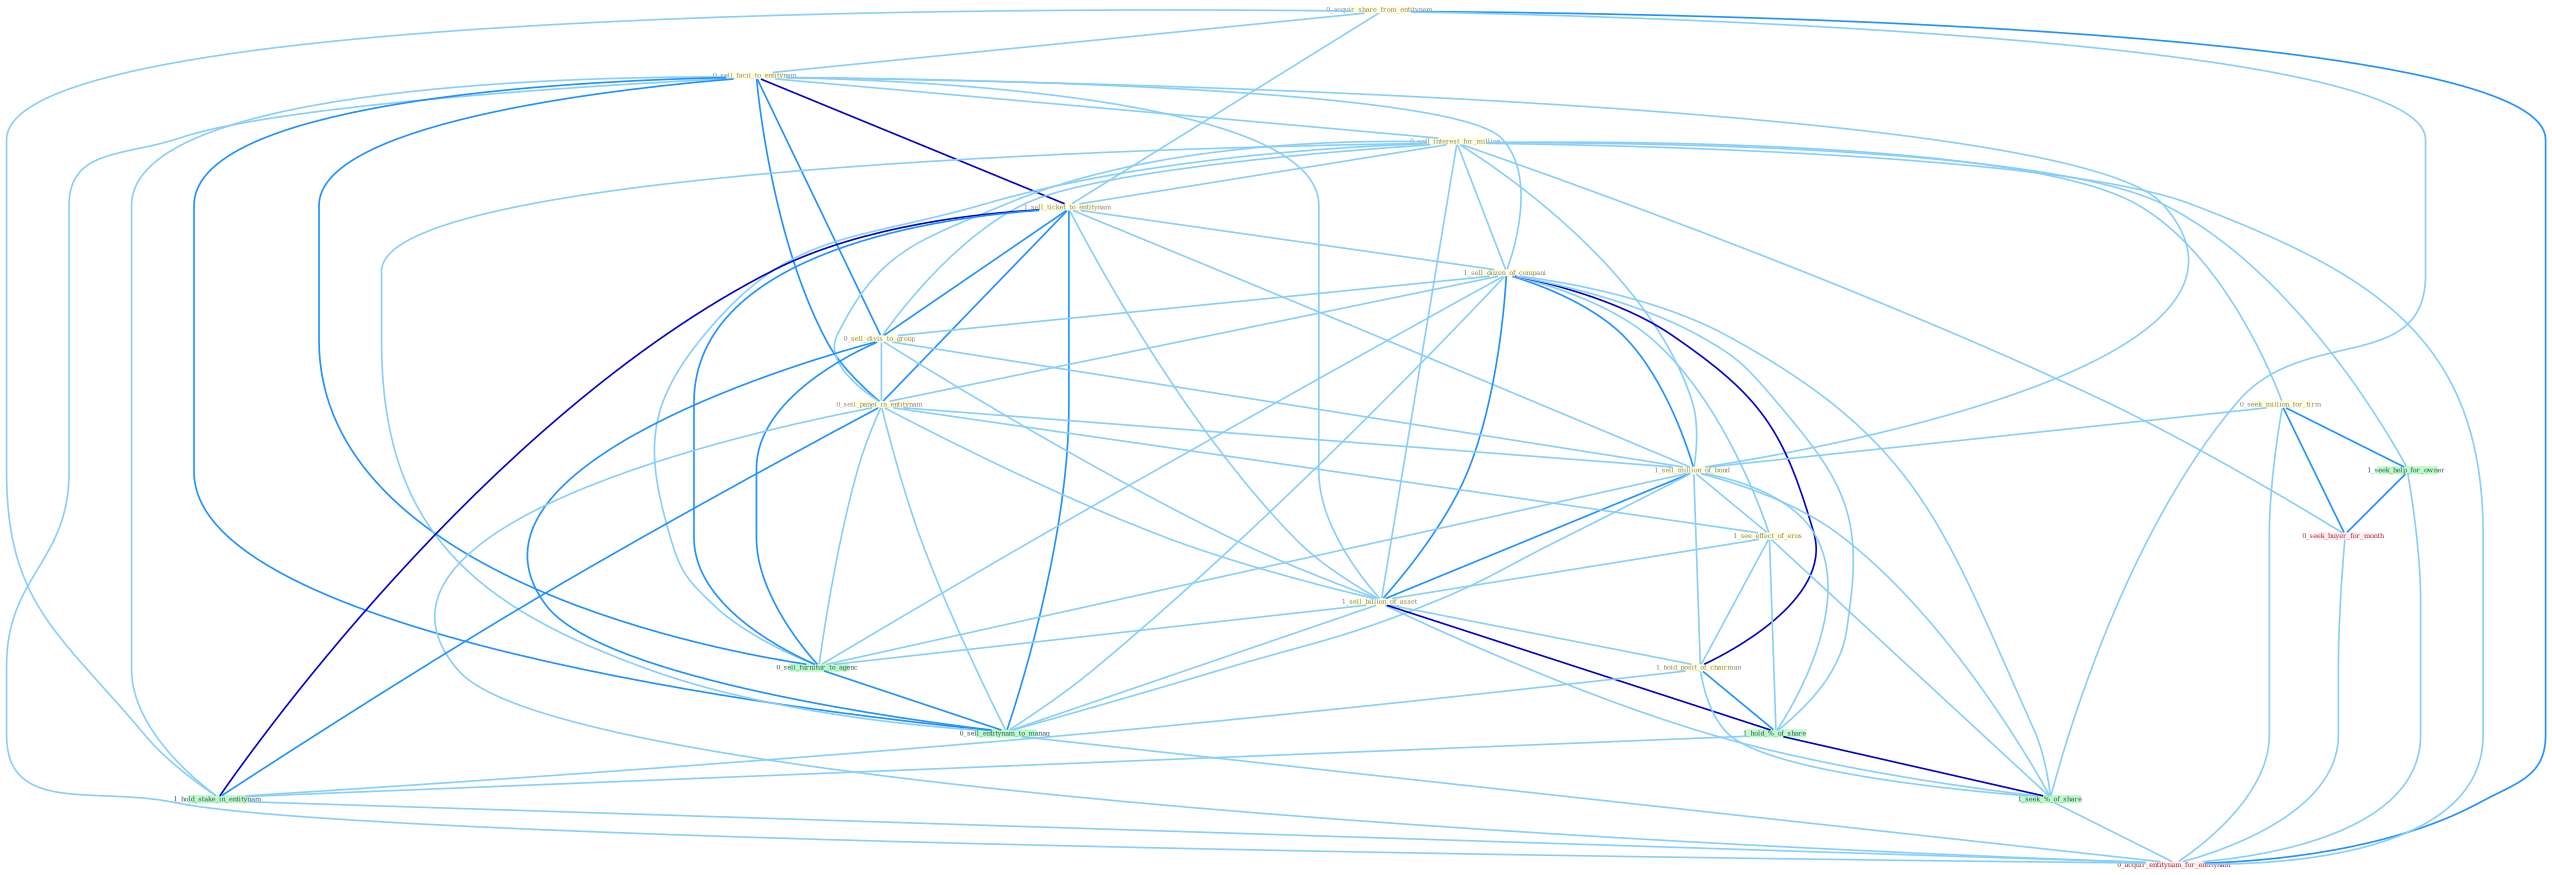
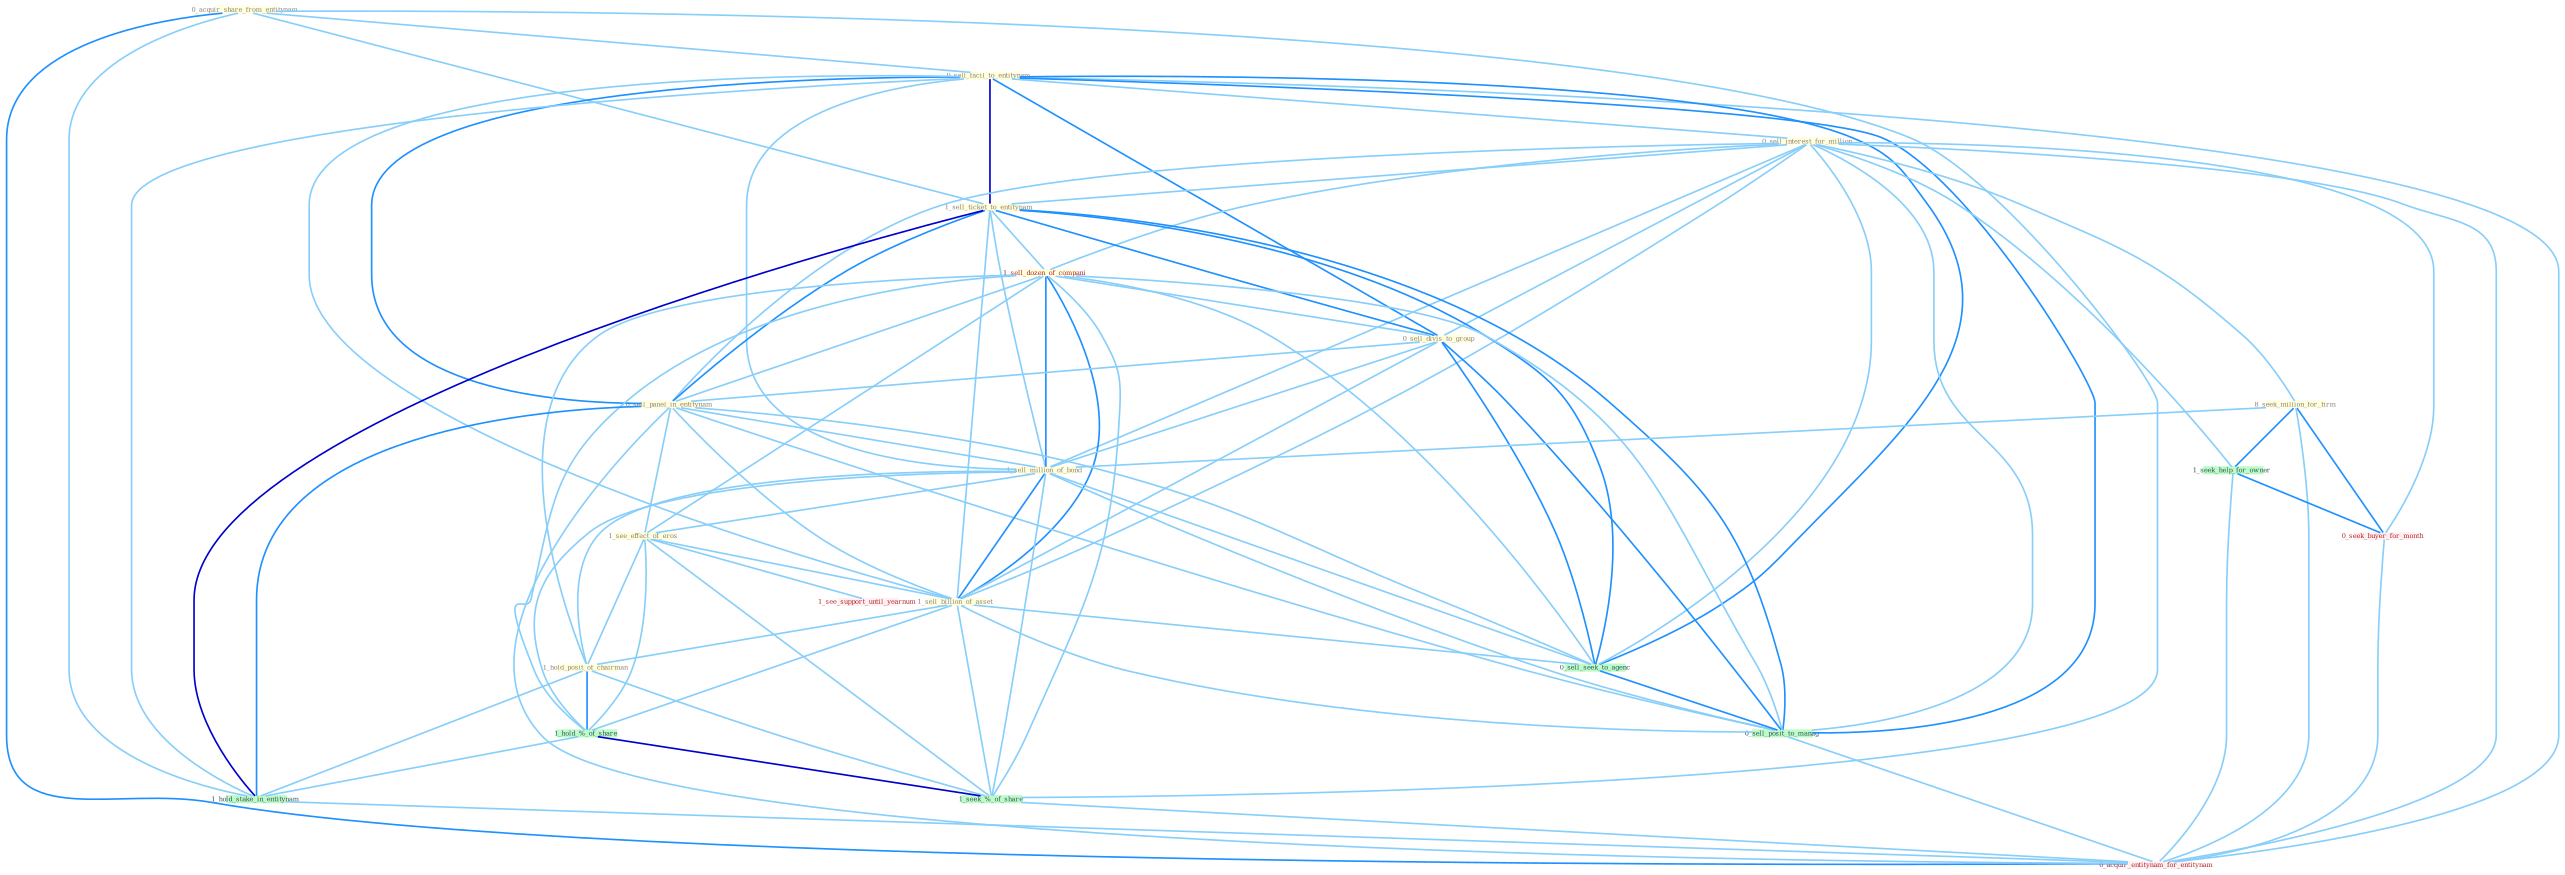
  graph {
    node [color="#ffffe0" fixedsize=true fontcolor="#8b7d6b" fontsize=4 shape=polygon style=filled]
    edge [color="#87cefa" w=1]
    "0_acquir_share_from_entitynam " [height=.06 width=.5]
    "0_sell_facil_to_entitynam " [height=.06 width=.5]
    "0_sell_interest_for_million " [height=.06 width=.5]
    "1_sell_ticket_to_entitynam " [height=.06 width=.5]
-   "1_sell_dozen_of_compani " [height=.06 width=.5]
+   "1_sell_dozen_of_compani " [fontcolor="#b22222" height=.06 width=.5]
    "0_sell_divis_to_group " [height=.06 width=.5]
-   "0_seek_million_for_firm " [height=.06 width=.5]
+   "0_seek_million_for_firm " [height=.06 width=.5 label="8_seek_million_for_firm"]
    "0_sell_panel_in_entitynam " [height=.06 width=.5]
    "1_sell_million_of_bond " [height=.06 width=.5]
    "1_see_effect_of_eros " [height=.06 width=.5]
    "1_sell_billion_of_asset " [height=.06 width=.5]
    "1_hold_posit_of_chairman " [height=.06 width=.5]
    "0_seek_buyer_for_month " [color="#fff0f5" fontcolor="#b22222" height=.06 width=.5]
+   "1_see_support_until_yearnum " [color="#fff0f5" fontcolor="#b22222" height=.06 width=.5]
    "0_acquir_entitynam_for_entitynam " [color="#fff0f5" fontcolor="#b22222" height=.06 width=.5]
    "1_hold_stake_in_entitynam " [color="#BDFCC9" fontcolor="#2f4f4f" height=.06 width=.5]
    n17 [color="#BDFCC9" fontcolor="#2f4f4f" height=.06 label="1_seek_%_of_share" width=.5]
-   "0_sell_furnitur_to_agenc " [color="#BDFCC9" fontcolor="#2f4f4f" height=.06 width=.5]
-   "0_sell_entitynam_to_manag " [color="#BDFCC9" fontcolor="#2f4f4f" height=.06 width=.5]
+   "0_sell_furnitur_to_agenc " [color="#BDFCC9" fontcolor="#2f4f4f" height=.06 width=.5 label="0_sell_seek_to_agenc"]
+   "0_sell_entitynam_to_manag " [color="#BDFCC9" fontcolor="#2f4f4f" height=.06 width=.5 label="0_sell_posit_to_manag"]
    "1_seek_help_for_owner " [color="#BDFCC9" fontcolor="#2f4f4f" height=.06 width=.5]
    "1_hold_%_of_share " [color="#BDFCC9" fontcolor="#2f4f4f" height=.06 width=.5]
    subgraph sub_1 {
      "0_acquir_share_from_entitynam "
      "0_sell_facil_to_entitynam "
      "0_sell_interest_for_million "
      "1_sell_ticket_to_entitynam "
      "1_sell_dozen_of_compani "
      "0_sell_divis_to_group "
      "0_seek_million_for_firm "
      "0_sell_panel_in_entitynam "
      "1_sell_million_of_bond "
      "1_see_effect_of_eros "
      "1_sell_billion_of_asset "
      "1_hold_posit_of_chairman "
    }
    subgraph sub_2 {
      "0_seek_buyer_for_month "
+     "1_see_support_until_yearnum "
      "0_acquir_entitynam_for_entitynam "
    }
    "0_acquir_share_from_entitynam " -- "0_sell_facil_to_entitynam "
    "0_acquir_share_from_entitynam " -- "1_sell_ticket_to_entitynam "
    "0_acquir_share_from_entitynam " -- "0_acquir_entitynam_for_entitynam " [color="#1e90ff" w=2]
    "0_acquir_share_from_entitynam " -- "1_hold_stake_in_entitynam "
    "0_acquir_share_from_entitynam " -- n17
    "0_sell_facil_to_entitynam " -- "0_sell_interest_for_million "
    "0_sell_facil_to_entitynam " -- "1_sell_ticket_to_entitynam " [color="#0000cd" w=3]
-   "0_sell_facil_to_entitynam " -- "1_sell_dozen_of_compani "
    "0_sell_facil_to_entitynam " -- "0_sell_divis_to_group " [color="#1e90ff" w=2]
    "0_sell_facil_to_entitynam " -- "0_sell_panel_in_entitynam " [color="#1e90ff" w=2]
    "0_sell_facil_to_entitynam " -- "1_sell_million_of_bond "
    "0_sell_facil_to_entitynam " -- "1_sell_billion_of_asset "
    "0_sell_facil_to_entitynam " -- "0_acquir_entitynam_for_entitynam "
    "0_sell_facil_to_entitynam " -- "1_hold_stake_in_entitynam "
    "0_sell_facil_to_entitynam " -- "0_sell_furnitur_to_agenc " [color="#1e90ff" w=2]
    "0_sell_facil_to_entitynam " -- "0_sell_entitynam_to_manag " [color="#1e90ff" w=2]
    "0_sell_interest_for_million " -- "1_sell_ticket_to_entitynam "
    "0_sell_interest_for_million " -- "1_sell_dozen_of_compani "
    "0_sell_interest_for_million " -- "0_sell_divis_to_group "
    "0_sell_interest_for_million " -- "0_seek_million_for_firm "
    "0_sell_interest_for_million " -- "0_sell_panel_in_entitynam "
    "0_sell_interest_for_million " -- "1_sell_million_of_bond "
    "0_sell_interest_for_million " -- "1_sell_billion_of_asset "
    "0_sell_interest_for_million " -- "0_seek_buyer_for_month "
    "0_sell_interest_for_million " -- "0_acquir_entitynam_for_entitynam "
    "0_sell_interest_for_million " -- "0_sell_furnitur_to_agenc "
    "0_sell_interest_for_million " -- "0_sell_entitynam_to_manag "
    "0_sell_interest_for_million " -- "1_seek_help_for_owner "
    "1_sell_ticket_to_entitynam " -- "1_sell_dozen_of_compani "
    "1_sell_ticket_to_entitynam " -- "0_sell_divis_to_group " [color="#1e90ff" w=2]
    "1_sell_ticket_to_entitynam " -- "0_sell_panel_in_entitynam " [color="#1e90ff" w=2]
    "1_sell_ticket_to_entitynam " -- "1_sell_million_of_bond "
    "1_sell_ticket_to_entitynam " -- "1_sell_billion_of_asset "
    "1_sell_ticket_to_entitynam " -- "1_hold_stake_in_entitynam " [color="#0000cd"]
    "1_sell_ticket_to_entitynam " -- "0_sell_furnitur_to_agenc " [color="#1e90ff" w=2]
    "1_sell_ticket_to_entitynam " -- "0_sell_entitynam_to_manag " [color="#1e90ff" w=2]
    "1_sell_dozen_of_compani " -- "0_sell_divis_to_group "
    "1_sell_dozen_of_compani " -- "0_sell_panel_in_entitynam "
    "1_sell_dozen_of_compani " -- "1_sell_million_of_bond " [color="#1e90ff" w=2]
    "1_sell_dozen_of_compani " -- "1_see_effect_of_eros "
    "1_sell_dozen_of_compani " -- "1_sell_billion_of_asset " [color="#1e90ff" w=2]
-   "1_sell_dozen_of_compani " -- "1_hold_posit_of_chairman " [color="#0000cd"]
+   "1_sell_dozen_of_compani " -- "1_hold_posit_of_chairman "
    "1_sell_dozen_of_compani " -- n17
    "1_sell_dozen_of_compani " -- "0_sell_furnitur_to_agenc "
    "1_sell_dozen_of_compani " -- "0_sell_entitynam_to_manag "
    "1_sell_dozen_of_compani " -- "1_hold_%_of_share "
    "0_sell_divis_to_group " -- "0_sell_panel_in_entitynam "
    "0_sell_divis_to_group " -- "1_sell_million_of_bond "
    "0_sell_divis_to_group " -- "1_sell_billion_of_asset "
    "0_sell_divis_to_group " -- "0_sell_furnitur_to_agenc " [color="#1e90ff" w=2]
    "0_sell_divis_to_group " -- "0_sell_entitynam_to_manag " [color="#1e90ff" w=2]
    "0_seek_million_for_firm " -- "1_sell_million_of_bond "
    "0_seek_million_for_firm " -- "0_seek_buyer_for_month " [color="#1e90ff" w=2]
    "0_seek_million_for_firm " -- "0_acquir_entitynam_for_entitynam "
    "0_seek_million_for_firm " -- "1_seek_help_for_owner " [color="#1e90ff" w=2]
    "0_sell_panel_in_entitynam " -- "1_sell_million_of_bond "
    "0_sell_panel_in_entitynam " -- "1_sell_billion_of_asset "
    "0_sell_panel_in_entitynam " -- "0_acquir_entitynam_for_entitynam "
    "0_sell_panel_in_entitynam " -- "1_hold_stake_in_entitynam " [color="#1e90ff" w=2]
    "0_sell_panel_in_entitynam " -- "0_sell_furnitur_to_agenc "
    "0_sell_panel_in_entitynam " -- "0_sell_entitynam_to_manag "
    "1_sell_million_of_bond " -- "1_see_effect_of_eros "
    "1_sell_million_of_bond " -- "1_sell_billion_of_asset " [color="#1e90ff" w=2]
    "1_sell_million_of_bond " -- "1_hold_posit_of_chairman "
    "1_sell_million_of_bond " -- n17
    "1_sell_million_of_bond " -- "0_sell_furnitur_to_agenc "
    "1_sell_million_of_bond " -- "0_sell_entitynam_to_manag "
    "1_sell_million_of_bond " -- "1_hold_%_of_share "
    "1_see_effect_of_eros " -- "0_sell_panel_in_entitynam "
    "1_see_effect_of_eros " -- "1_sell_billion_of_asset "
    "1_see_effect_of_eros " -- "1_hold_posit_of_chairman "
+   "1_see_effect_of_eros " -- "1_see_support_until_yearnum "
    "1_see_effect_of_eros " -- n17
    "1_see_effect_of_eros " -- "1_hold_%_of_share "
    "1_sell_billion_of_asset " -- "1_hold_posit_of_chairman "
    "1_sell_billion_of_asset " -- n17
    "1_sell_billion_of_asset " -- "0_sell_furnitur_to_agenc "
    "1_sell_billion_of_asset " -- "0_sell_entitynam_to_manag "
-   "1_sell_billion_of_asset " -- "1_hold_%_of_share " [color="#0000cd"]
+   "1_sell_billion_of_asset " -- "1_hold_%_of_share "
    "1_hold_posit_of_chairman " -- "1_hold_stake_in_entitynam "
    "1_hold_posit_of_chairman " -- n17
    "1_hold_posit_of_chairman " -- "1_hold_%_of_share " [color="#1e90ff" w=2]
    "0_seek_buyer_for_month " -- "0_acquir_entitynam_for_entitynam "
    "1_hold_stake_in_entitynam " -- "0_acquir_entitynam_for_entitynam "
    n17 -- "0_acquir_entitynam_for_entitynam "
    "0_sell_furnitur_to_agenc " -- "0_sell_entitynam_to_manag " [color="#1e90ff" w=2]
    "0_sell_entitynam_to_manag " -- "0_acquir_entitynam_for_entitynam "
    "1_seek_help_for_owner " -- "0_seek_buyer_for_month " [color="#1e90ff" w=2]
    "1_seek_help_for_owner " -- "0_acquir_entitynam_for_entitynam "
    "1_hold_%_of_share " -- "1_hold_stake_in_entitynam "
    "1_hold_%_of_share " -- n17 [color="#0000cd" w=3]
  }
